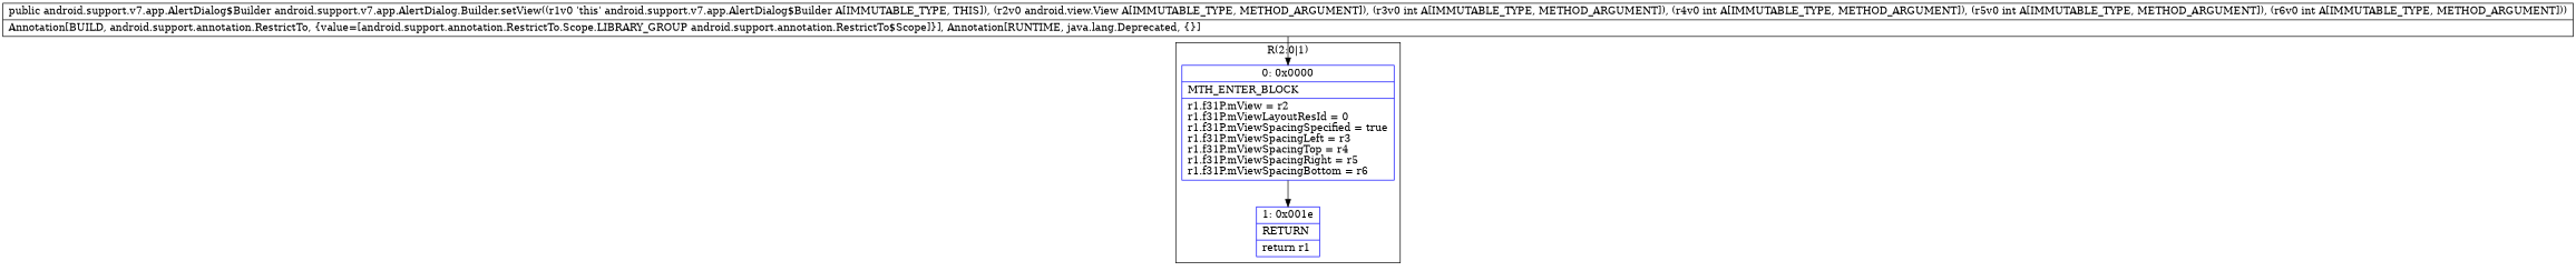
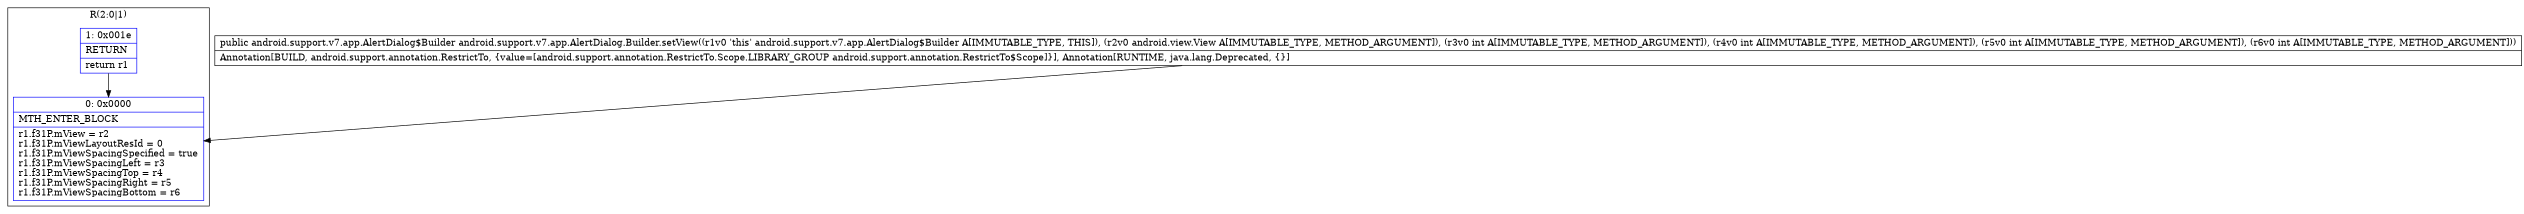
  digraph {
    node [color=blue shape=record]
    n1 [label="{0\:\ 0x0000|MTH_ENTER_BLOCK\l|r1.f31P.mView = r2\lr1.f31P.mViewLayoutResId = 0\lr1.f31P.mViewSpacingSpecified = true\lr1.f31P.mViewSpacingLeft = r3\lr1.f31P.mViewSpacingTop = r4\lr1.f31P.mViewSpacingRight = r5\lr1.f31P.mViewSpacingBottom = r6\l}"]
    n2 [label="{1\:\ 0x001e|RETURN\l|return r1\l}"]
    n3 [label="{public android.support.v7.app.AlertDialog$Builder android.support.v7.app.AlertDialog.Builder.setView((r1v0 'this' android.support.v7.app.AlertDialog$Builder A[IMMUTABLE_TYPE, THIS]), (r2v0 android.view.View A[IMMUTABLE_TYPE, METHOD_ARGUMENT]), (r3v0 int A[IMMUTABLE_TYPE, METHOD_ARGUMENT]), (r4v0 int A[IMMUTABLE_TYPE, METHOD_ARGUMENT]), (r5v0 int A[IMMUTABLE_TYPE, METHOD_ARGUMENT]), (r6v0 int A[IMMUTABLE_TYPE, METHOD_ARGUMENT]))  | Annotation[BUILD, android.support.annotation.RestrictTo, \{value=[android.support.annotation.RestrictTo.Scope.LIBRARY_GROUP android.support.annotation.RestrictTo$Scope]\}], Annotation[RUNTIME, java.lang.Deprecated, \{\}]\l}" color=""]
    subgraph cluster_1 {
      label="R(2:0|1)"
      n1
      n2
    }
-   n1 -> n2
+   n2 -> n1
    n3 -> n1
  }
